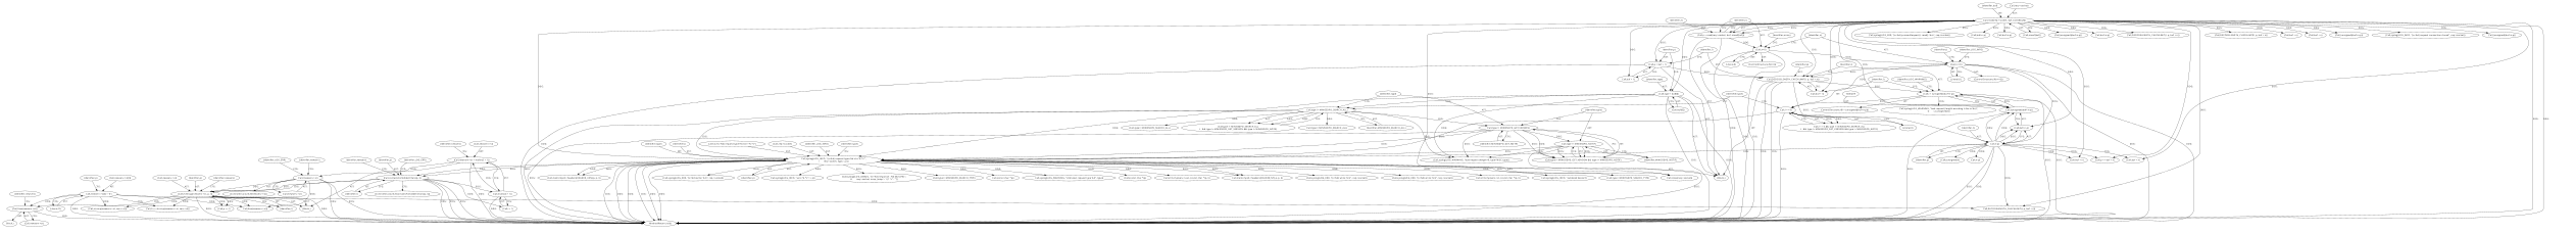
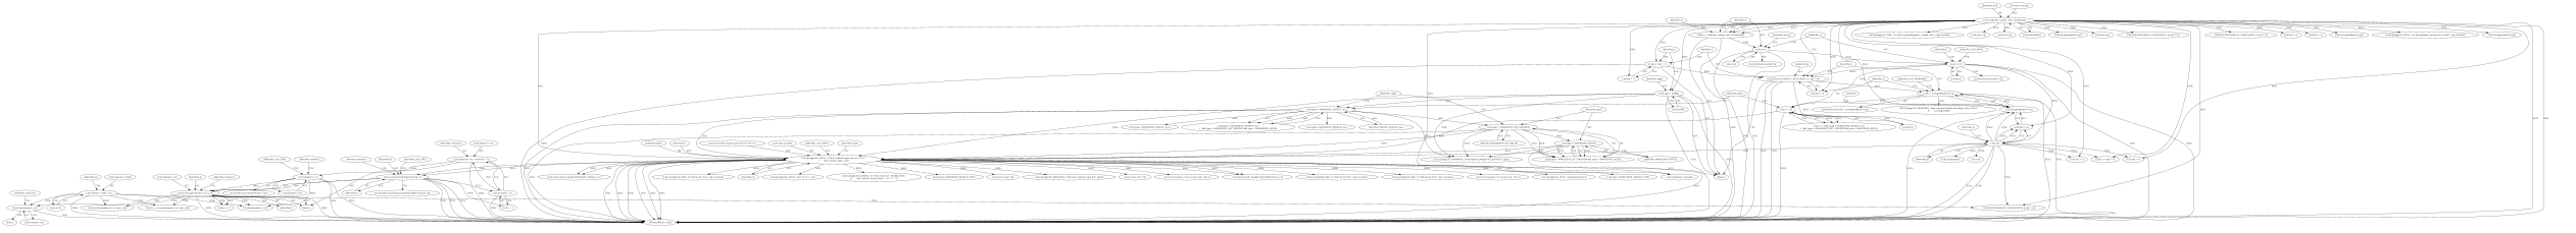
  digraph {
    fontname="Open Sans"
    node [fontname="Open Sans"]
    edge [fontname="Open Sans"]
    n1 [label="(Call,free(newserv->st))"]
    n2 [label="(MethodReturn,void)"]
    n3 [label="(Block,)"]
    n4 [label="(Call,newserv->st)"]
    n5 [label="(Call,newserv->st[l] = '\0')"]
    n6 [label="(Block,)"]
    n7 [label="(Call,strcmp(newserv->st, serv->st))"]
    n8 [label="(Call,0 == strcmp(newserv->st, serv->st))"]
    n9 [label="(Literal,'\0')"]
    n10 [label="(Call,free(newserv->st))"]
    n11 [label="(Call,memcpy(newserv->st, p, l))"]
    n12 [label="(Identifier,l)"]
    n13 [label="(Call,p += l)"]
    n14 [label="(Call,DECODELENGTH_CHECKLIMIT(l, p, buf + n))"]
    n15 [label="(Call,!newserv->st)"]
    n16 [label="(ControlStructure,if(!newserv->st))"]
    n17 [label="(Call,newserv->st)"]
    n18 [label="(Call,newserv->st = malloc(l + 1))"]
    n19 [label="(Call,malloc(l + 1))"]
    n20 [label="(Call,l + 1)"]
    n21 [label="(Call,containsForbiddenChars(p, l))"]
    n22 [label="(Identifier,l)"]
    n23 [label="(ControlStructure,if(containsForbiddenChars(p, l)))"]
    n24 [label="(Call,syslog(LOG_INFO, \"(s=%d) request type=%d str='%.*s'\",\n\t       req->socket, type, l, p))"]
    n25 [label="(Call,syslog(LOG_DEBUG, \"(s=%d) response : %d device%s\",\n\t\t       req->socket, nrep, (nrep > 1) ? \"s\" : \"\"))"]
    n26 [label="(Call,type==MINISSDPD_SEARCH_TYPE)"]
    n27 [label="(Call,(const char *)p)"]
    n28 [label="(Call,syslog(LOG_WARNING, \"Unknown request type %d\", type))"]
    n29 [label="(Call,(const char *)p)"]
    n30 [label="(Call,strncmp(serv->usn, (const char *)p, l))"]
    n31 [label="(Call,memcmp(d->headers[HEADER_NT].p, p, l))"]
    n32 [label="(Call,syslog(LOG_ERR, \"(s=%d) write: %m\", req->socket))"]
    n33 [label="(Call,syslog(LOG_ERR, \"(s=%d) write: %m\", req->socket))"]
    n34 [label="(Call,strncmp(serv->st, (const char *)p, l))"]
    n35 [label="(Call,syslog(LOG_INFO, \"outdated device\"))"]
    n36 [label="(Call,type==MINISSDPD_SEARCH_TYPE)"]
    n37 [label="(Call,memcmp(d->headers[HEADER_USN].p, p, l))"]
    n38 [label="(Block,)"]
    n39 [label="(Call,syslog(LOG_ERR, \"(s=%d) write: %m\", req->socket))"]
    n40 [label="(Call,close(req->socket))"]
    n41 [label="(Identifier,p)"]
    n42 [label="(Call,syslog(LOG_INFO, \"usn='%.*s'\", l, p))"]
    n43 [label="(Call,read(req->socket, buf, sizeof(buf)))"]
    n44 [label="(Call,type = buf[0])"]
    n45 [label="(Call,DECODELENGTH_CHECKLIMIT(l, p, buf + n))"]
    n46 [label="(Call,p = buf + 1)"]
    n47 [label="(Call,n = read(req->socket, buf, sizeof(buf)))"]
    n48 [label="(Call,(unsigned)(buf+n-p))"]
    n49 [label="(Call,buf + n)"]
    n50 [label="(Call,buf + n)"]
    n51 [label="(Call,syslog(LOG_ERR, \"(s=%d) processRequest(): read(): %m\", req->socket))"]
    n52 [label="(Call,buf+n-p)"]
    n53 [label="(Call,buf+n-p)"]
    n54 [label="(Call,sizeof(buf))"]
    n55 [label="(Call,(unsigned)(buf+n-p))"]
    n56 [label="(Call,buf+n-p)"]
    n57 [label="(Call,DECODELENGTH_CHECKLIMIT(l, p, buf + n))"]
    n58 [label="(Call,p >= buf + n)"]
    n59 [label="(Call,buf + n)"]
    n60 [label="(Call,DECODELENGTH_CHECKLIMIT(l, p, buf + n))"]
    n61 [label="(Call,buf + n)"]
    n62 [label="(Call,buf + n)"]
    n63 [label="(Call,buf + 1)"]
    n64 [label="(Call,buf+n-p)"]
    n65 [label="(Call,(unsigned)(buf+n-p))"]
    n66 [label="(Call,syslog(LOG_INFO, \"(s=%d) request connection closed\", req->socket))"]
    n67 [label="(Call,(unsigned)(buf+n-p))"]
    n68 [label="(Call,syslog(LOG_WARNING, \"bad request (length=0, type=%d)\", type))"]
    n69 [label="(Call,type != MINISSDPD_SEARCH_ALL)"]
    n70 [label="(Call,buf[0])"]
    n71 [label="(Call,l > (unsigned)(buf+n-p))"]
    n72 [label="(Call,n-p)"]
    n73 [label="(Call,n<0)"]
    n74 [label="(Call,type != MINISSDPD_NOTIF)"]
    n75 [label="(Call,type != MINISSDPD_GET_VERSION && type != MINISSDPD_NOTIF)"]
    n76 [label="(Identifier,MINISSDPD_NOTIF)"]
    n77 [label="(Call,type != MINISSDPD_GET_VERSION)"]
    n78 [label="(Identifier,MINISSDPD_GET_NOTIF)"]
    n79 [label="(Call,type==MINISSDPD_SEARCH_ALL)"]
    n80 [label="(Call,type != MINISSDPD_SEARCH_ALL\n\t   && type != MINISSDPD_GET_VERSION && type != MINISSDPD_NOTIF)"]
    n81 [label="(Call,type==MINISSDPD_SEARCH_ALL)"]
-   n82 [label="(Identifier,MINISSDPD_SEARCH_ALL)"]
+   n82 [label="(Identifier,SEARCH_SEARCH_ALL)"]
    n83 [label="(Call,l == 0)"]
    n84 [label="(Literal,0)"]
    n85 [label="(Call,l == 0 && type != MINISSDPD_SEARCH_ALL\n\t   && type != MINISSDPD_GET_VERSION && type != MINISSDPD_NOTIF)"]
    n86 [label="(ControlStructure,if(l > (unsigned)(buf+n-p)))"]
    n87 [label="(Call,syslog(LOG_WARNING, \"bad request (length encoding l=%u n=%u)\",\n \t\t       l, (unsigned)n))"]
    n88 [label="(Identifier,p)"]
    n89 [label="(Call,(unsigned)n)"]
    n90 [label="(Call,n-p)"]
    n91 [label="(Call,n==0)"]
    n92 [label="(Literal,0)"]
    n93 [label="(ControlStructure,if(n==0))"]
    n94 [label="(Literal,0)"]
    n95 [label="(ControlStructure,if(n<0))"]
    n96 [label="(Identifier,p)"]
    n97 [label="(Identifier,l)"]
    n98 [label="(Identifier,p)"]
    n99 [label="(Identifier,LOG_ERR)"]
    n100 [label="(Identifier,type)"]
    n101 [label="(Identifier,newserv)"]
    n102 [label="(Identifier,type)"]
    n103 [label="(Identifier,n)"]
    n104 [label="(Identifier,type)"]
    n105 [label="(Identifier,p)"]
    n106 [label="(Identifier,buf)"]
    n107 [label="(Call,newserv->st)"]
    n108 [label="(Identifier,t)"]
    n109 [label="(Identifier,errno)"]
    n110 [label="(Call,newserv->st)"]
    n111 [label="(Identifier,LOG_INFO)"]
    n112 [label="(Identifier,LOG_ERR)"]
    n113 [label="(Identifier,l)"]
    n114 [label="(Identifier,n)"]
    n115 [label="(Literal,\"(s=%d) request type=%d str='%.*s'\")"]
    n116 [label="(Identifier,LOG_WARNING)"]
    n117 [label="(Identifier,type)"]
    n118 [label="(Identifier,n)"]
    n119 [label="(Identifier,l)"]
    n120 [label="(Identifier,p)"]
    n121 [label="(Call,req->socket)"]
    n122 [label="(Identifier,LOG_INFO)"]
    n123 [label="(Call,newserv->st[l])"]
    n124 [label="(Identifier,newserv)"]
    n125 [label="(Identifier,p)"]
    n126 [label="(Identifier,type)"]
    n127 [label="(Identifier,newserv)"]
    n128 [label="(Identifier,l)"]
    n129 [label="(Identifier,newserv)"]
    n130 [label="(Identifier,newserv)"]
    n131 [label="(Call,req->socket)"]
    n132 [label="(Identifier,n)"]
    n133 [label="(Identifier,type)"]
    1000209
    n1 -> n2 [label="DDG: "]
    n1 -> n3 [label="AST: "]
    n1 -> n4 [label="CFG: "]
    n4 -> n1 [label="AST: "]
    n5 -> n1 [label="DDG: "]
    n5 -> n2 [label="DDG: "]
    n5 -> n6 [label="AST: "]
    n5 -> n7 [label="DDG: "]
    n5 -> n8 [label="DDG: "]
    n5 -> n9 [label="CFG: "]
    n5 -> n10 [label="DDG: "]
    n9 -> n5 [label="AST: "]
    n11 -> n1 [label="DDG: "]
    n11 -> n2 [label="DDG: "]
    n11 -> n2 [label="DDG: "]
    n11 -> n6 [label="AST: "]
    n11 -> n7 [label="DDG: "]
    n11 -> n8 [label="DDG: "]
    n11 -> n10 [label="DDG: "]
    n11 -> n12 [label="CFG: "]
    n11 -> n13 [label="DDG: "]
    n11 -> n13 [label="DDG: "]
    n11 -> n14 [label="DDG: "]
    n12 -> n11 [label="AST: "]
    n15 -> n2 [label="DDG: "]
    n15 -> n2 [label="DDG: "]
    n15 -> n10 [label="DDG: "]
    n15 -> n11 [label="DDG: "]
    n15 -> n16 [label="AST: "]
    n15 -> n17 [label="CFG: "]
    n17 -> n15 [label="AST: "]
    n18 -> n2 [label="DDG: "]
    n18 -> n6 [label="AST: "]
    n18 -> n15 [label="DDG: "]
    n18 -> n19 [label="CFG: "]
    n19 -> n2 [label="DDG: "]
    n19 -> n18 [label="AST: "]
    n19 -> n18 [label="DDG: "]
    n19 -> n20 [label="CFG: "]
    n20 -> n19 [label="AST: "]
    n21 -> n2 [label="DDG: "]
    n21 -> n2 [label="DDG: "]
    n21 -> n2 [label="DDG: "]
    n21 -> n11 [label="DDG: "]
    n21 -> n11 [label="DDG: "]
    n21 -> n19 [label="DDG: "]
    n21 -> n20 [label="DDG: "]
    n21 -> n22 [label="CFG: "]
    n21 -> n23 [label="CFG: "]
    n22 -> n21 [label="AST: "]
    n24 -> n2 [label="DDG: "]
    n24 -> n2 [label="DDG: "]
    n24 -> n2 [label="DDG: "]
    n24 -> n2 [label="DDG: "]
    n24 -> n2 [label="DDG: "]
    n24 -> n2 [label="DDG: "]
    n24 -> n21 [label="DDG: "]
    n24 -> n21 [label="DDG: "]
    n24 -> n25 [label="DDG: "]
    n24 -> n26 [label="DDG: "]
    n24 -> n27 [label="DDG: "]
    n24 -> n28 [label="DDG: "]
    n24 -> n29 [label="DDG: "]
    n24 -> n30 [label="DDG: "]
    n24 -> n31 [label="DDG: "]
    n24 -> n31 [label="DDG: "]
    n24 -> n32 [label="DDG: "]
    n24 -> n33 [label="DDG: "]
    n24 -> n34 [label="DDG: "]
    n24 -> n35 [label="DDG: "]
    n24 -> n36 [label="DDG: "]
    n24 -> n37 [label="DDG: "]
    n24 -> n37 [label="DDG: "]
    n24 -> n38 [label="AST: "]
    n24 -> n39 [label="DDG: "]
    n24 -> n40 [label="DDG: "]
    n24 -> n41 [label="CFG: "]
    n24 -> n42 [label="DDG: "]
    n41 -> n24 [label="AST: "]
    n43 -> n2 [label="DDG: "]
    n43 -> n2 [label="DDG: "]
    n43 -> n14 [label="DDG: "]
    n43 -> n24 [label="DDG: "]
    n43 -> n40 [label="DDG: "]
    n43 -> n44 [label="DDG: "]
    n43 -> n45 [label="DDG: "]
    n43 -> n46 [label="DDG: "]
    n43 -> n47 [label="AST: "]
    n43 -> n47 [label="DDG: "]
    n43 -> n47 [label="DDG: "]
    n43 -> n48 [label="DDG: "]
    n43 -> n49 [label="DDG: "]
    n43 -> n50 [label="DDG: "]
    n43 -> n51 [label="DDG: "]
    n43 -> n52 [label="DDG: "]
    n43 -> n53 [label="DDG: "]
    n43 -> n54 [label="CFG: "]
    n43 -> n55 [label="DDG: "]
    n43 -> n56 [label="DDG: "]
    n43 -> n57 [label="DDG: "]
    n43 -> n58 [label="DDG: "]
    n43 -> n59 [label="DDG: "]
    n43 -> n60 [label="DDG: "]
    n43 -> n61 [label="DDG: "]
    n43 -> n62 [label="DDG: "]
    n43 -> n63 [label="DDG: "]
    n43 -> n64 [label="DDG: "]
    n43 -> n65 [label="DDG: "]
    n43 -> n66 [label="DDG: "]
    n43 -> n67 [label="DDG: "]
    n44 -> n2 [label="DDG: "]
    n44 -> n2 [label="DDG: "]
    n44 -> n24 [label="DDG: "]
    n44 -> n38 [label="AST: "]
    n44 -> n68 [label="DDG: "]
    n44 -> n69 [label="DDG: "]
    n44 -> n70 [label="CFG: "]
    n45 -> n2 [label="DDG: "]
    n45 -> n2 [label="DDG: "]
    n45 -> n38 [label="AST: "]
    n45 -> n50 [label="CFG: "]
    n45 -> n71 [label="DDG: "]
    n45 -> n72 [label="DDG: "]
    n46 -> n2 [label="DDG: "]
    n46 -> n38 [label="AST: "]
    n46 -> n45 [label="DDG: "]
    n46 -> n63 [label="CFG: "]
    n47 -> n2 [label="DDG: "]
    n47 -> n38 [label="AST: "]
    n47 -> n43 [label="CFG: "]
    n47 -> n73 [label="DDG: "]
    n48 -> n2 [label="DDG: "]
    n48 -> n64 [label="CFG: "]
    n48 -> n71 [label="AST: "]
    n48 -> n71 [label="DDG: "]
    n50 -> n45 [label="AST: "]
    n54 -> n43 [label="AST: "]
    n63 -> n46 [label="AST: "]
    n64 -> n48 [label="AST: "]
    n64 -> n72 [label="CFG: "]
    n69 -> n2 [label="DDG: "]
    n69 -> n24 [label="DDG: "]
    n69 -> n68 [label="DDG: "]
    n69 -> n77 [label="DDG: "]
    n69 -> n79 [label="DDG: "]
    n69 -> n80 [label="AST: "]
    n69 -> n80 [label="DDG: "]
    n69 -> n80 [label="DDG: "]
    n69 -> n81 [label="DDG: "]
    n69 -> n82 [label="CFG: "]
    n70 -> n44 [label="AST: "]
    n71 -> n2 [label="DDG: "]
    n71 -> n2 [label="DDG: "]
    n71 -> n48 [label="CFG: "]
    n71 -> n83 [label="DDG: "]
    n71 -> n86 [label="AST: "]
    n71 -> n87 [label="DDG: "]
    n72 -> n2 [label="DDG: "]
    n72 -> n2 [label="DDG: "]
    n72 -> n14 [label="DDG: "]
    n72 -> n24 [label="DDG: "]
    n72 -> n48 [label="DDG: "]
    n72 -> n48 [label="DDG: "]
    n72 -> n49 [label="DDG: "]
    n72 -> n58 [label="DDG: "]
    n72 -> n59 [label="DDG: "]
    n72 -> n64 [label="AST: "]
    n72 -> n64 [label="DDG: "]
    n72 -> n64 [label="DDG: "]
    n72 -> n88 [label="CFG: "]
    n72 -> n89 [label="DDG: "]
    n72 -> n90 [label="DDG: "]
    n73 -> n2 [label="DDG: "]
    n73 -> n2 [label="DDG: "]
    n73 -> n91 [label="DDG: "]
    n73 -> n94 [label="CFG: "]
    n73 -> n95 [label="AST: "]
    n74 -> n2 [label="DDG: "]
    n74 -> n24 [label="DDG: "]
    n74 -> n68 [label="DDG: "]
    n74 -> n75 [label="AST: "]
    n74 -> n75 [label="DDG: "]
    n74 -> n75 [label="DDG: "]
    n74 -> n76 [label="CFG: "]
    n75 -> n74 [label="CFG: "]
    n75 -> n77 [label="CFG: "]
    n76 -> n74 [label="AST: "]
    n77 -> n2 [label="DDG: "]
    n77 -> n24 [label="DDG: "]
    n77 -> n68 [label="DDG: "]
    n77 -> n74 [label="DDG: "]
    n77 -> n75 [label="AST: "]
    n77 -> n75 [label="DDG: "]
    n77 -> n75 [label="DDG: "]
    n77 -> n78 [label="CFG: "]
    n78 -> n77 [label="AST: "]
    n80 -> n69 [label="CFG: "]
    n82 -> n69 [label="AST: "]
    n83 -> n2 [label="DDG: "]
    n83 -> n24 [label="DDG: "]
    n83 -> n84 [label="CFG: "]
    n83 -> n85 [label="AST: "]
    n83 -> n85 [label="DDG: "]
    n83 -> n85 [label="DDG: "]
    n84 -> n83 [label="AST: "]
    n85 -> n83 [label="CFG: "]
    n88 -> n72 [label="AST: "]
    n91 -> n2 [label="DDG: "]
    n91 -> n2 [label="DDG: "]
    n91 -> n45 [label="DDG: "]
    n91 -> n50 [label="DDG: "]
    n91 -> n72 [label="DDG: "]
    n91 -> n92 [label="CFG: "]
    n91 -> n93 [label="AST: "]
    n92 -> n91 [label="AST: "]
    n94 -> n73 [label="AST: "]
    n96 -> n44 [label="CFG: "]
    n96 -> n46 [label="AST: "]
    n97 -> n45 [label="AST: "]
    n97 -> n46 [label="CFG: "]
    n98 -> n21 [label="AST: "]
    n99 -> n21 [label="CFG: "]
    n100 -> n69 [label="AST: "]
    n100 -> n83 [label="CFG: "]
    n101 -> n15 [label="CFG: "]
    n102 -> n44 [label="AST: "]
    n103 -> n47 [label="AST: "]
    n104 -> n24 [label="AST: "]
    n105 -> n5 [label="CFG: "]
    n106 -> n43 [label="AST: "]
    n107 -> n18 [label="AST: "]
    n108 -> n91 [label="CFG: "]
    n109 -> n73 [label="CFG: "]
    n110 -> n11 [label="AST: "]
    n111 -> n91 [label="CFG: "]
    n112 -> n15 [label="CFG: "]
    n113 -> n24 [label="AST: "]
    n114 -> n73 [label="CFG: "]
    n114 -> n91 [label="AST: "]
    n115 -> n24 [label="AST: "]
    n116 -> n71 [label="CFG: "]
    n117 -> n74 [label="AST: "]
    n117 -> n77 [label="CFG: "]
    n118 -> n47 [label="CFG: "]
    n118 -> n73 [label="AST: "]
    n119 -> n71 [label="CFG: "]
    n119 -> n83 [label="AST: "]
    n120 -> n45 [label="AST: "]
    n121 -> n24 [label="AST: "]
    n122 -> n24 [label="AST: "]
    n123 -> n5 [label="AST: "]
    n124 -> n1 [label="CFG: "]
    n125 -> n11 [label="AST: "]
    n126 -> n69 [label="CFG: "]
    n126 -> n77 [label="AST: "]
    n127 -> n11 [label="CFG: "]
    n128 -> n45 [label="CFG: "]
    n128 -> n71 [label="AST: "]
    n129 -> n21 [label="CFG: "]
    n130 -> n18 [label="CFG: "]
    n131 -> n43 [label="AST: "]
    n132 -> n72 [label="AST: "]
    n133 -> n24 [label="CFG: "]
    1000209 -> n48 [label="AST: "]
  }
